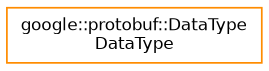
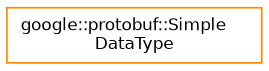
  digraph {
    rankdir=LR
-   n1 [color=darkorange fillcolor=white fontname=Helvetica fontsize=10 height=0.2 label="google::protobuf::DataType\lDataType" shape=record style=filled width=0.4]
+   n1 [color=darkorange fillcolor=white fontname=Helvetica fontsize=10 height=0.2 label="google::protobuf::Simple\lDataType" shape=record style=filled width=0.4]
  }
